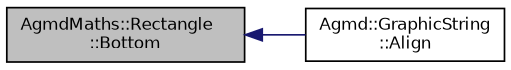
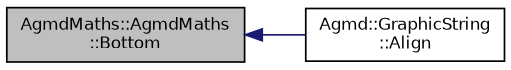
  digraph {
    rankdir=LR
    node [color=black fontname=Helvetica fontsize=10 shape=record style=filled]
-   n1 [fillcolor=grey75 fontcolor=black height=0.2 label="AgmdMaths::Rectangle\l::Bottom" width=0.4]
+   n1 [fillcolor=grey75 fontcolor=black height=0.2 label="AgmdMaths::AgmdMaths\l::Bottom" width=0.4]
    n2 [fillcolor=white height=0.2 label="Agmd::GraphicString\l::Align" width=0.4]
    n1 -> n2 [color=midnightblue dir=back fontname=Helvetica fontsize=10 labelfontname=Helvetica labelfontsize=10 style=solid]
  }
